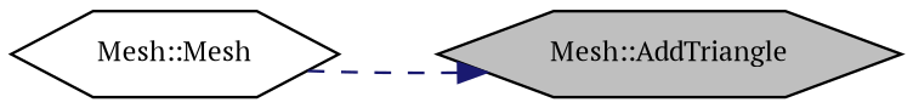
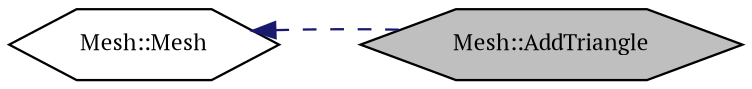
  digraph {
    rankdir=RL
    fontname="PT Serif"
    node [color=black fontname="PT Serif" fontsize=10 shape=hexagon style=filled]
    n1 [fillcolor=grey75 fontcolor=black height=0.2 label="Mesh::AddTriangle" width=0.4]
    n2 [fillcolor=white height=0.2 label="Mesh::Mesh" width=0.4]
-   n1 -> n2 [color=midnightblue dir=back fontname="PT Serif" fontsize=10 labelfontname=Helvetica labelfontsize=10 style=dashed]
+   n2 -> n1 [color=midnightblue dir=back fontname="PT Serif" fontsize=10 labelfontname=Helvetica labelfontsize=10 style=dashed]
  }
